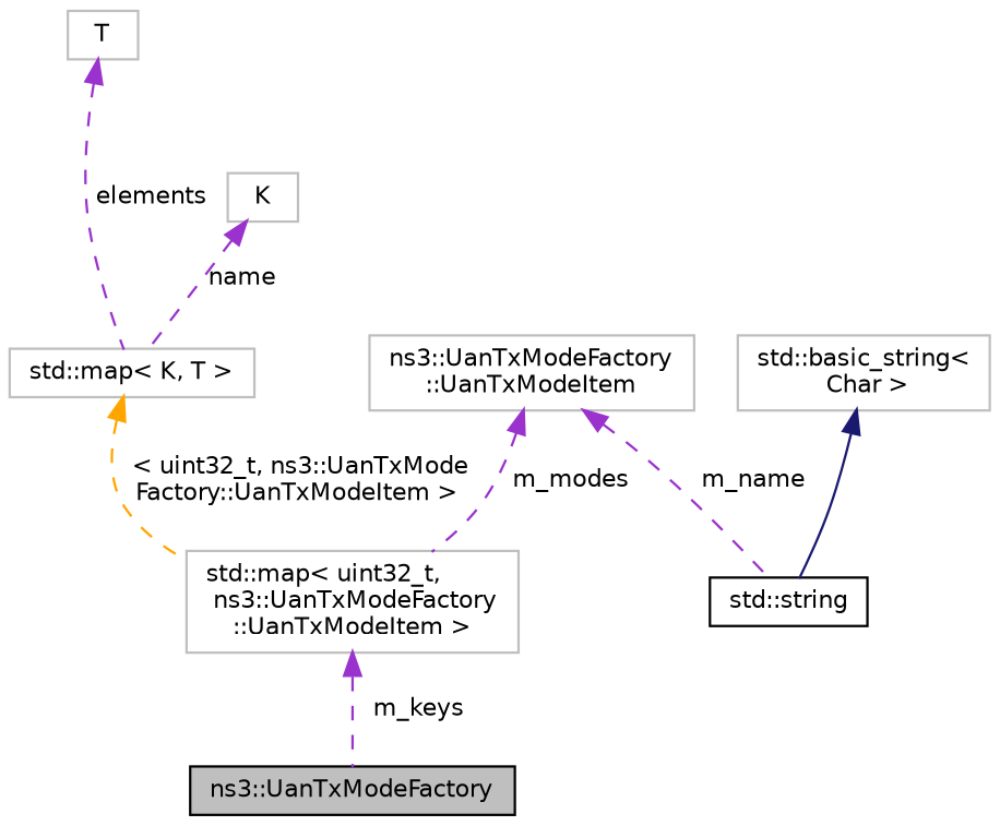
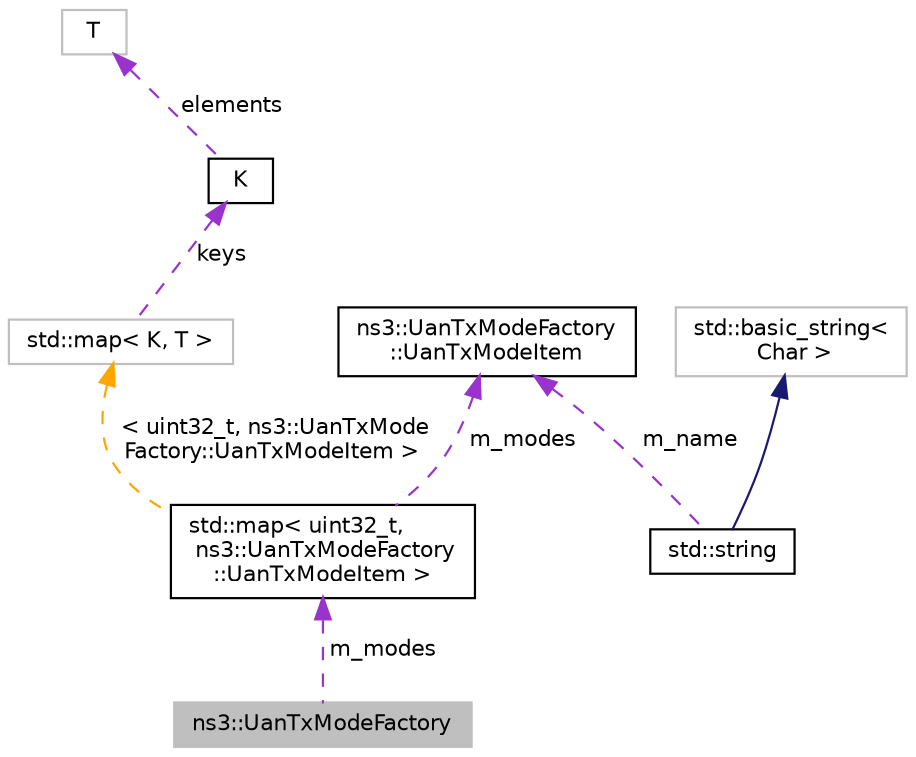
  digraph {
    node [color=grey75 fillcolor=white fontname=Helvetica fontsize=10 shape=record style=filled]
    edge [color=darkorchid3 dir=back fontname=Helvetica fontsize=10 labelfontname=Helvetica labelfontsize=10 style=dashed]
-   n1 [color=black fillcolor=grey75 fontcolor=black height=0.2 label="ns3::UanTxModeFactory" width=0.4]
-   n2 [height=0.2 label="std::map\< uint32_t,\l ns3::UanTxModeFactory\l::UanTxModeItem \>" width=0.4]
-   n3 [height=0.2 label="ns3::UanTxModeFactory\l::UanTxModeItem" width=0.4]
+   n1 [fillcolor=grey75 fontcolor=black height=0.2 label="ns3::UanTxModeFactory" width=0.4]
+   n2 [color=black height=0.2 label="std::map\< uint32_t,\l ns3::UanTxModeFactory\l::UanTxModeItem \>" width=0.4]
+   n3 [color=black height=0.2 label="ns3::UanTxModeFactory\l::UanTxModeItem" width=0.4]
    n4 [color=black height=0.2 label="std::string" width=0.4]
    n5 [height=0.2 label="std::basic_string\<\l Char \>" width=0.4]
    n6 [height=0.2 label="std::map\< K, T \>" width=0.4]
-   n7 [height=0.2 label=K width=0.4]
+   n7 [color=black height=0.2 label=K width=0.4]
    n8 [height=0.2 label=T width=0.4]
-   n2 -> n1 [label=" m_keys"]
+   n2 -> n1 [label=" m_modes"]
    n3 -> n2 [label=" m_modes"]
    n3 -> n4 [label=" m_name"]
    n5 -> n4 [color=midnightblue style=solid]
    n6 -> n2 [color=orange label=" \< uint32_t, ns3::UanTxMode\lFactory::UanTxModeItem \>"]
-   n7 -> n6 [label=" name"]
-   n8 -> n6 [label=" elements"]
+   n7 -> n6 [label=" keys"]
+   n8 -> n7 [label=" elements"]
  }
